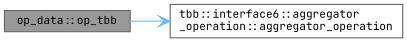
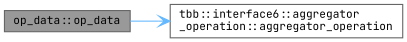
  digraph {
    rankdir=LR
    fontname="JetBrains Mono"
    node [fontname="JetBrains Mono" fontsize=10 shape=box style=filled]
-   n1 [color=gray40 fillcolor=grey60 fontcolor=black height=0.2 label="op_data::op_tbb" width=0.4]
+   n1 [color=gray40 fillcolor=grey60 fontcolor=black height=0.2 label="op_data::op_data" width=0.4]
    n2 [color=grey40 fillcolor=white height=0.2 label="tbb::interface6::aggregator\l_operation::aggregator_operation" width=0.4]
    n1 -> n2 [color=steelblue1 fontname="JetBrains Mono" fontsize=10 labelfontname=Helvetica labelfontsize=10 style=solid arrowhead=vee]
  }
